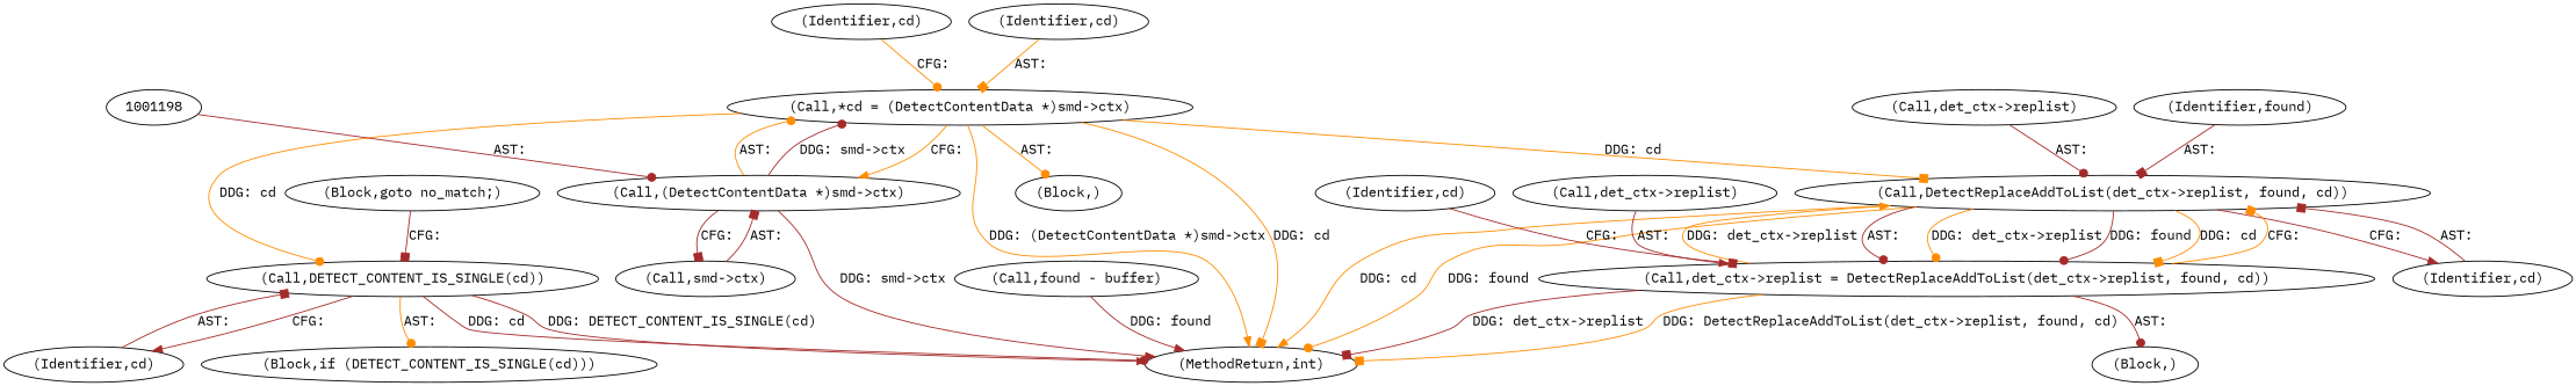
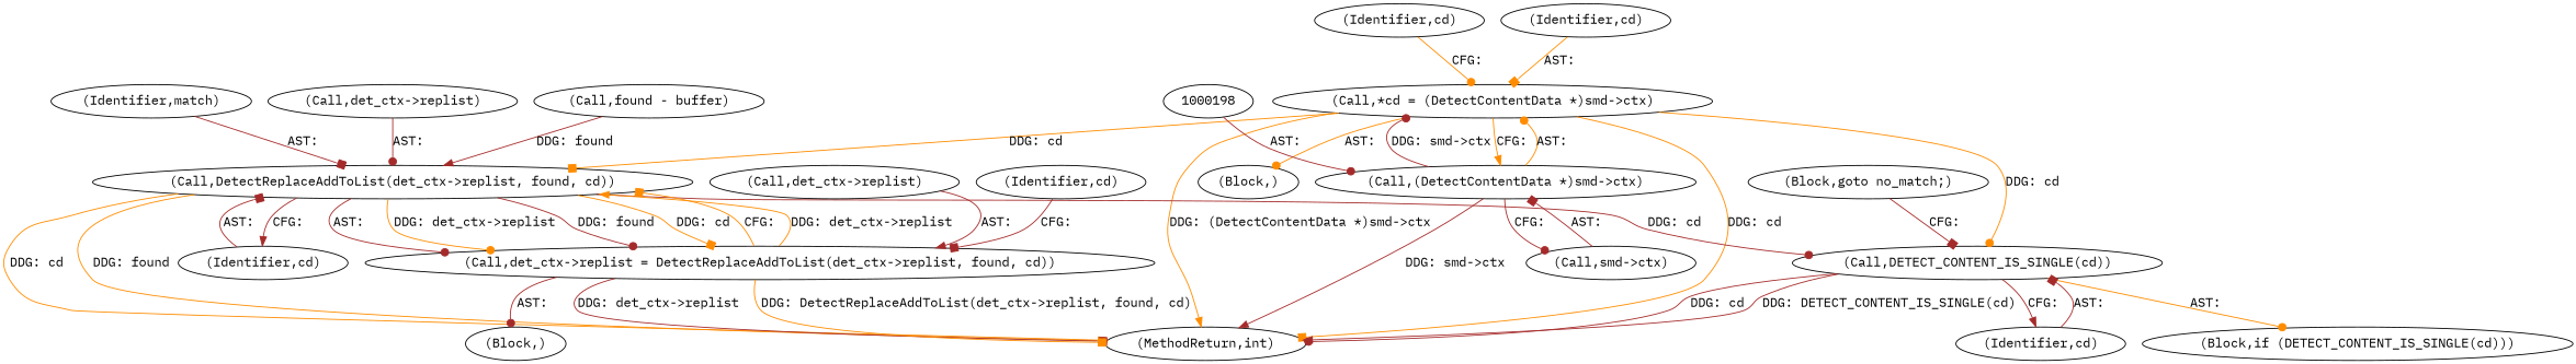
  digraph {
    fontname="IBM Plex Mono"
    node [fontname="IBM Plex Mono"]
    edge [arrowhead=dot color=brown fontname="IBM Plex Mono"]
    n1 [label="(Call,*cd = (DetectContentData *)smd->ctx)"]
    n2 [label="(Call,(DetectContentData *)smd->ctx)"]
    n3 [label="(Call,DETECT_CONTENT_IS_SINGLE(cd))"]
    n4 [label="(Call,DetectReplaceAddToList(det_ctx->replist, found, cd))"]
    n5 [label="(MethodReturn,int)"]
    n6 [label="(Block,)"]
    n7 [label="(Call,smd->ctx)"]
    n8 [label="(Identifier,cd)"]
    n9 [label="(Block,if (DETECT_CONTENT_IS_SINGLE(cd)))"]
    n10 [label="(Call,det_ctx->replist = DetectReplaceAddToList(det_ctx->replist, found, cd))"]
    n11 [label="(Identifier,cd)"]
    n12 [label="(Block,)"]
    n13 [label="(Call,det_ctx->replist)"]
    n14 [label="(Call,found - buffer)"]
    n15 [label="(Identifier,cd)"]
-   n16 [label="(Identifier,found)"]
+   n16 [label="(Identifier,match)"]
    n17 [label="(Call,det_ctx->replist)"]
    n18 [label="(Identifier,cd)"]
    n19 [label="(Identifier,cd)"]
    n20 [label="(Block,goto no_match;)"]
-   1000198 [label=1001198]
+   1000198
    n1 -> n2 [arrowhead=normal color=darkorange label="CFG: "]
    n1 -> n3 [color=darkorange label="DDG: cd"]
    n1 -> n4 [arrowhead=box color=darkorange label="DDG: cd"]
    n1 -> n5 [arrowhead=normal color=darkorange label="DDG: (DetectContentData *)smd->ctx"]
    n1 -> n5 [arrowhead=box color=darkorange label="DDG: cd"]
    n1 -> n6 [color=darkorange label="AST: "]
    n2 -> n1 [color=darkorange label="AST: "]
    n2 -> n1 [label="DDG: smd->ctx"]
    n2 -> n5 [arrowhead=normal label="DDG: smd->ctx"]
-   n2 -> n7 [arrowhead=box label="CFG: "]
+   n2 -> n7 [label="CFG: "]
    n3 -> n5 [label="DDG: cd"]
    n3 -> n5 [arrowhead=normal label="DDG: DETECT_CONTENT_IS_SINGLE(cd)"]
    n3 -> n8 [arrowhead=normal label="CFG: "]
    n3 -> n9 [color=darkorange label="AST: "]
+   n4 -> n3 [label="DDG: cd"]
    n4 -> n5 [arrowhead=normal color=darkorange label="DDG: cd"]
    n4 -> n5 [color=darkorange label="DDG: found"]
    n4 -> n10 [label="AST: "]
    n4 -> n10 [color=darkorange label="DDG: det_ctx->replist"]
    n4 -> n10 [label="DDG: found"]
    n4 -> n10 [arrowhead=box color=darkorange label="DDG: cd"]
    n4 -> n11 [arrowhead=normal label="CFG: "]
    n7 -> n2 [arrowhead=box label="AST: "]
    n8 -> n3 [arrowhead=box label="AST: "]
    n10 -> n4 [arrowhead=box color=darkorange label="CFG: "]
    n10 -> n4 [arrowhead=normal color=darkorange label="DDG: det_ctx->replist"]
    n10 -> n5 [arrowhead=box label="DDG: det_ctx->replist"]
    n10 -> n5 [arrowhead=box color=darkorange label="DDG: DetectReplaceAddToList(det_ctx->replist, found, cd)"]
    n10 -> n12 [label="AST: "]
    n11 -> n4 [arrowhead=box label="AST: "]
    n13 -> n10 [arrowhead=normal label="AST: "]
-   n14 -> n5 [arrowhead=normal label="DDG: found"]
+   n14 -> n4 [arrowhead=normal label="DDG: found"]
    n15 -> n10 [arrowhead=box label="CFG: "]
    n16 -> n4 [arrowhead=box label="AST: "]
    n17 -> n4 [label="AST: "]
    n18 -> n1 [color=darkorange label="CFG: "]
    n19 -> n1 [arrowhead=box color=darkorange label="AST: "]
    n20 -> n3 [arrowhead=box label="CFG: "]
    1000198 -> n2 [label="AST: "]
  }
